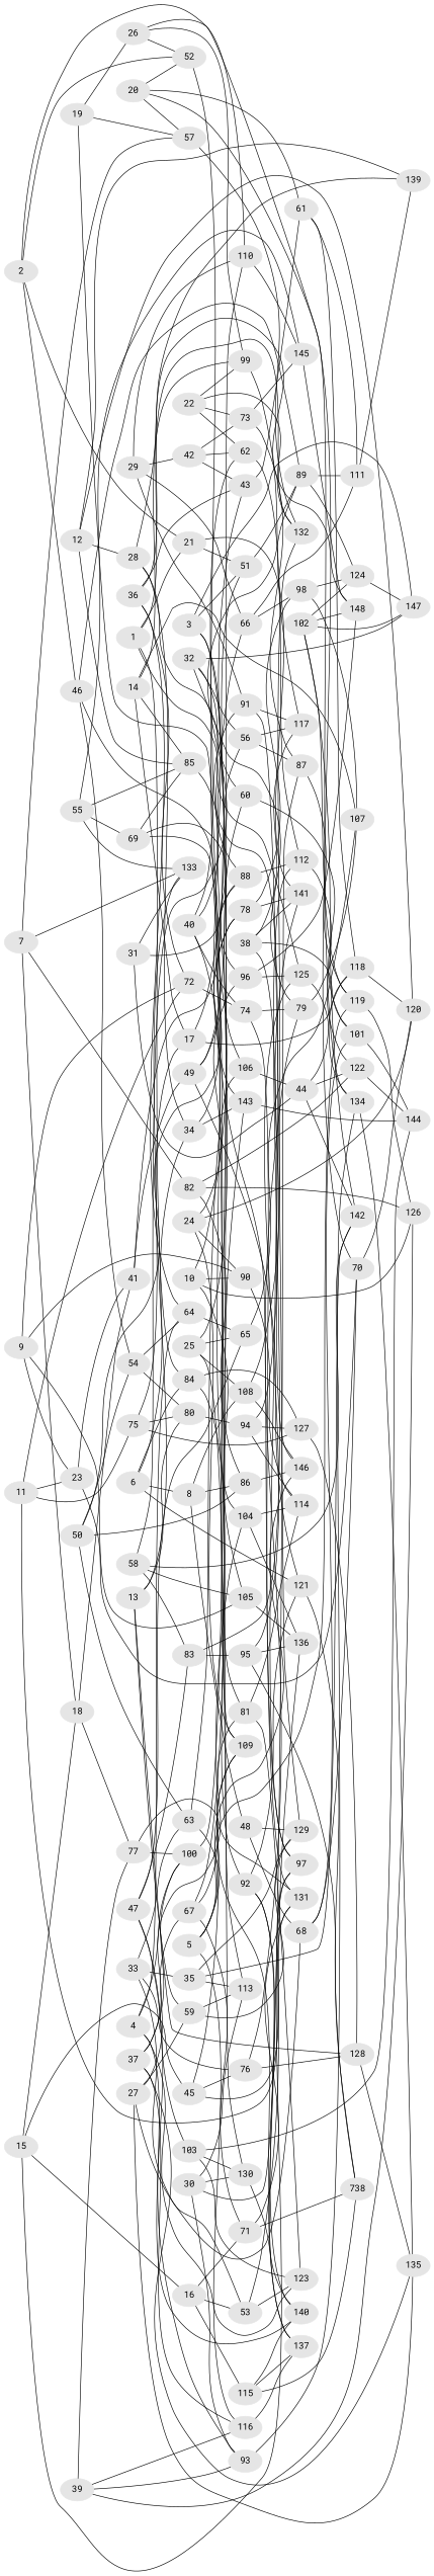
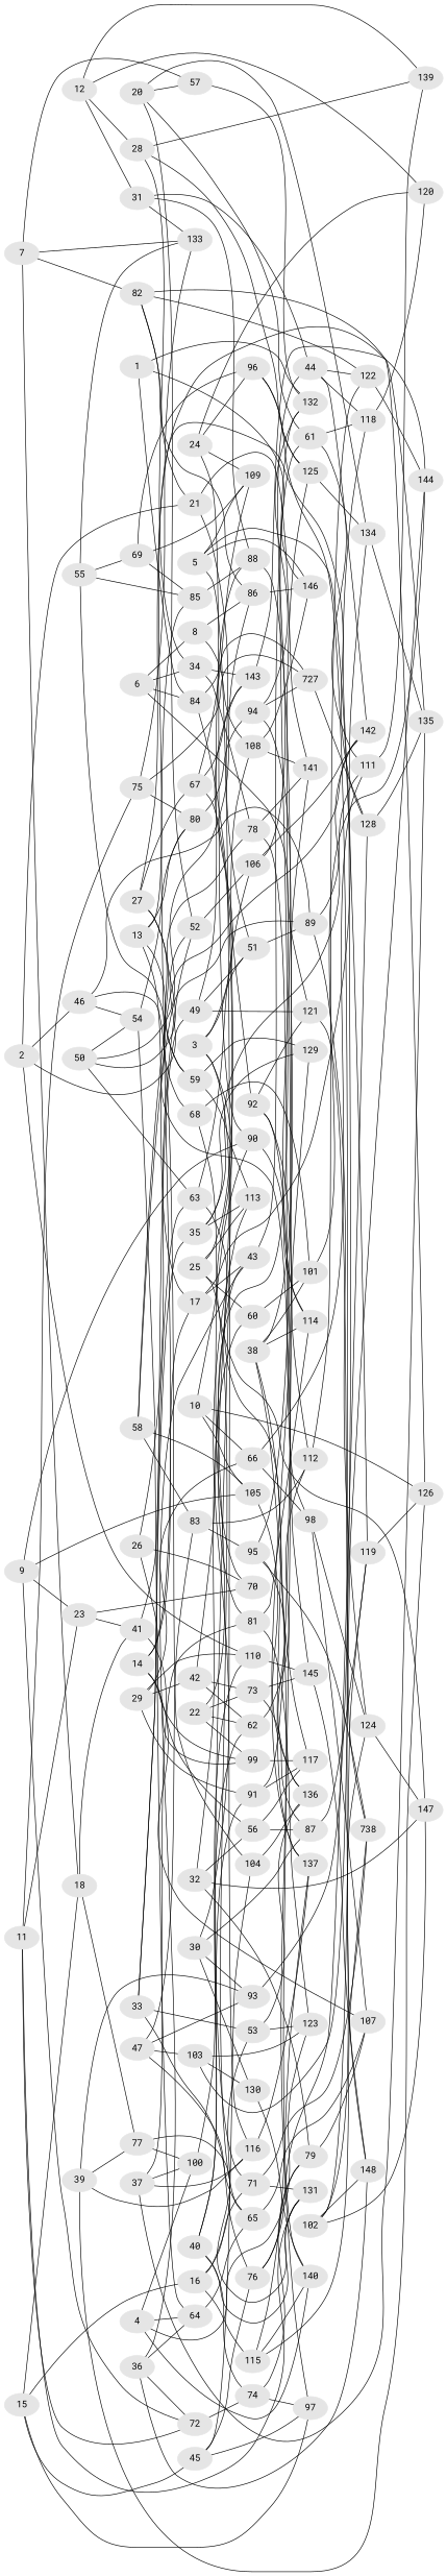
  graph {
    fontname="Roboto Mono"
    rankdir=LR
    node [color=gray90 fontname="Roboto Mono" style=filled]
    edge [fontname="Roboto Mono"]
    1
    21
    84
    132
    146
    51
    141
-   127
+   127 [label=727]
    92
    2
    46
    52
    110
    104
    54
    89
    106
    145
    3
    81
    143
    147
    123
    114
    144
    4
    64
    100
    140
    65
    5
    109
    116
    119
    137
    126
    6
    8
    34
    121
-   48
    86
    108
    78
    n45 [label=738]
    7
    18
    57
    82
    133
    41
    77
    122
    68
    129
    9
    23
    72
    90
    105
    70
    74
    136
    10
    66
    111
    98
    11
    75
    131
    80
    12
    28
    31
    120
    139
    125
    44
    88
    13
    17
    59
    128
    43
    118
    113
    94
    135
    14
    85
    99
    107
    117
    15
    16
    45
    97
    53
    71
    115
    76
    61
    56
    49
-   19
    26
    130
    20
    134
    22
    62
    73
    112
    87
    24
    96
    148
    25
    60
    101
    27
    67
    29
    42
    91
    30
    93
    142
    32
    79
    33
    35
    63
    36
    37
    38
    39
    40
    47
    83
    103
    95
    50
    124
    55
    69
    58
    102
-   1 -- 21
+   82 -- 21
    1 -- 84
    1 -- 132
    1 -- 146
    21 -- 51
    21 -- 141
    84 -- 127
    84 -- 92
    51 -- 89
    127 -- 128
    92 -- 140
    92 -- 137
    92 -- 121
    2 -- 21
    2 -- 46
    2 -- 52
    2 -- 110
    46 -- 104
    46 -- 54
    46 -- 89
    52 -- 106
    110 -- 145
-   104 -- 114
+   38 -- 114
    104 -- 136
    54 -- 64
    54 -- 80
    89 -- 111
    89 -- 124
    106 -- 44
-   102 -- 142
+   106 -- 142
    145 -- 148
    3 -- 51
    3 -- 81
    3 -- 143
    3 -- 147
    81 -- 123
    81 -- 114
    143 -- 144
    4 -- 123
    4 -- 64
    4 -- 100
    4 -- 140
    64 -- 65
    100 -- 110
    65 -- 107
    5 -- 146
    5 -- 109
    5 -- 116
    5 -- 119
    116 -- 137
    119 -- 126
    6 -- 84
    6 -- 8
    6 -- 34
    6 -- 121
-   8 -- 48
    8 -- 86
    8 -- 108
    34 -- 143
    34 -- 78
    121 -- n45
-   48 -- 68
-   48 -- 129
    86 -- 146
    108 -- 146
    108 -- 141
    78 -- 141
    78 -- 98
    7 -- 18
    7 -- 57
    7 -- 82
    7 -- 133
    18 -- 41
    18 -- 77
    57 -- 132
    82 -- 126
    82 -- 86
    82 -- 122
    41 -- 56
    41 -- 49
    77 -- 100
    77 -- 131
    122 -- 144
    68 -- 70
    68 -- 101
    9 -- 23
    9 -- 72
    9 -- 90
    9 -- 105
    23 -- 41
    23 -- 70
    72 -- 74
    90 -- 114
    105 -- 136
-   70 -- 120
    74 -- 97
    74 -- 79
    10 -- 126
    10 -- 90
    10 -- 105
    10 -- 66
    66 -- 111
    66 -- 98
    111 -- 139
    98 -- 107
    98 -- 124
    11 -- 23
    11 -- 72
    11 -- 75
    11 -- 131
    75 -- 127
    75 -- 133
    75 -- 80
    80 -- 94
    12 -- 28
-   12 -- 85
+   12 -- 31
    12 -- 120
    12 -- 139
    28 -- 34
    28 -- 139
    28 -- 125
    31 -- 133
    31 -- 44
    31 -- 88
    125 -- 134
    44 -- 122
    44 -- 118
    44 -- 142
    88 -- 112
    13 -- 80
    13 -- 17
    13 -- 59
    13 -- 128
    17 -- 43
    17 -- 118
    59 -- 129
    59 -- 113
    128 -- 135
    43 -- 61
    118 -- 120
    94 -- 132
    94 -- 127
    94 -- 114
    14 -- 17
    14 -- 85
    14 -- 99
    14 -- 107
    85 -- 88
    99 -- 117
    15 -- 18
    15 -- 16
    15 -- 45
    15 -- 97
    16 -- 53
    16 -- 71
    16 -- 115
    45 -- 104
    45 -- 97
    45 -- 76
    53 -- 123
    53 -- 136
    71 -- n45
    71 -- 131
    115 -- 140
    115 -- 137
    115 -- n45
    76 -- 128
    76 -- 79
    61 -- 111
    61 -- 118
    56 -- 117
    56 -- 87
    49 -- 51
    49 -- 121
    49 -- 88
-   19 -- 57
-   19 -- 26
-   19 -- 130
    26 -- 52
    26 -- 70
    26 -- 99
    130 -- 140
    20 -- 52
    20 -- 57
    20 -- 61
    20 -- 134
    134 -- 135
    22 -- 132
    22 -- 99
    22 -- 62
    22 -- 73
    62 -- 112
    73 -- 145
    73 -- 87
    112 -- 122
    87 -- 119
    24 -- 109
    24 -- 90
    24 -- 120
    24 -- 96
    96 -- 125
    96 -- 148
    25 -- 65
    25 -- 108
    25 -- 113
    25 -- 60
    60 -- 101
    101 -- 144
    27 -- 68
    27 -- 59
    27 -- 135
    27 -- 67
    67 -- 143
    67 -- 109
    67 -- 71
    29 -- 110
    29 -- 66
    29 -- 42
    29 -- 91
    42 -- 43
    42 -- 62
    42 -- 73
    91 -- 129
    91 -- 117
    30 -- 113
    30 -- 130
    30 -- 87
    30 -- 93
    93 -- 134
    32 -- 147
    32 -- 56
    32 -- 60
    32 -- 79
    79 -- 107
    33 -- 53
    33 -- 76
    33 -- 35
    33 -- 63
    35 -- 129
    35 -- 113
    35 -- 142
    63 -- 106
    63 -- 137
    36 -- 64
    36 -- 72
    36 -- 43
    36 -- 148
    37 -- 81
    37 -- 100
    37 -- 116
    37 -- 135
    38 -- 141
    38 -- 117
    38 -- 97
    38 -- 101
    39 -- 116
    39 -- 126
    39 -- 77
    39 -- 93
    40 -- 74
    40 -- 131
    40 -- 62
    40 -- 91
    47 -- 65
    47 -- 93
    47 -- 83
    47 -- 103
    83 -- 112
    83 -- 95
    103 -- 123
    103 -- 144
    103 -- 130
    95 -- n45
    95 -- 136
    95 -- 125
    50 -- 54
    50 -- 86
    50 -- 78
    50 -- 63
    124 -- 147
    55 -- 145
    55 -- 133
    55 -- 85
    55 -- 69
    69 -- 109
    69 -- 85
    69 -- 96
    58 -- 89
    58 -- 105
    58 -- 142
    58 -- 83
    102 -- 147
    102 -- 119
    102 -- 148
    102 -- 124
  }
